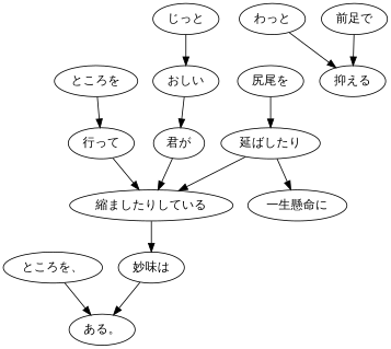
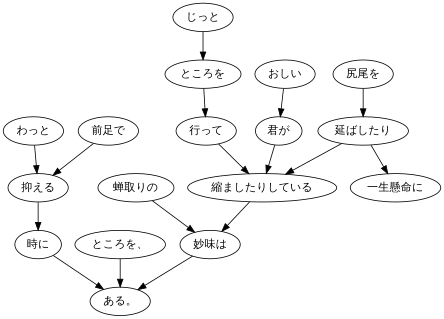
  digraph {
    fontname="Liberation Serif"
    node [fontname="Liberation Serif"]
    edge [fontname="Liberation Serif"]
+   n1 [label="蝉取りの"]
    n2 [label="妙味は"]
    n3 [label="ある。"]
    n4 [label="じっと"]
    n5 [label="ところを"]
    n6 [label="行って"]
    n7 [label="縮ましたりしている"]
    n8 [label="おしい"]
    n9 [label="君が"]
    n10 [label="一生懸命に"]
    n11 [label="延ばしたり"]
    n12 [label="尻尾を"]
    n13 [label="ところを、"]
    n14 [label="わっと"]
    n15 [label="抑える"]
+   n16 [label="時に"]
    n17 [label="前足で"]
+   n1 -> n2
    n2 -> n3
-   n4 -> n8
+   n4 -> n5
    n5 -> n6
    n6 -> n7
    n7 -> n2
    n8 -> n9
    n9 -> n7
    n11 -> n7
    n11 -> n10
    n12 -> n11
    n13 -> n3
    n14 -> n15
+   n15 -> n16
+   n16 -> n3
    n17 -> n15
  }
